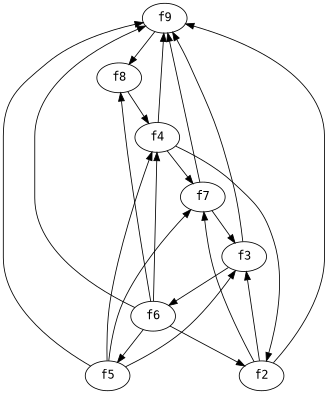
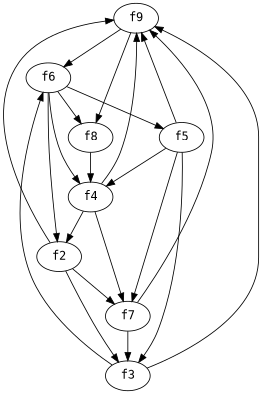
  strict digraph {
    fontname="DejaVu Sans Mono"
    node [fontname="DejaVu Sans Mono"]
    edge [fontname="DejaVu Sans Mono" weight=2]
    n1 [label=f9]
    f6
    f8
    f2
    f4
    f5
    f3
    f7
-   f6 -> n1
+   n1 -> f6
    n1 -> f8
    f6 -> f8
    f6 -> f2
    f6 -> f4
    f6 -> f5
    f8 -> f4
    f2 -> n1
    f2 -> f3
    f2 -> f7
    f4 -> n1
    f4 -> f2
    f4 -> f7
    f5 -> n1
    f5 -> f4
    f5 -> f3
    f5 -> f7
    f3 -> n1
    f3 -> f6
    f7 -> n1
    f7 -> f3
  }
